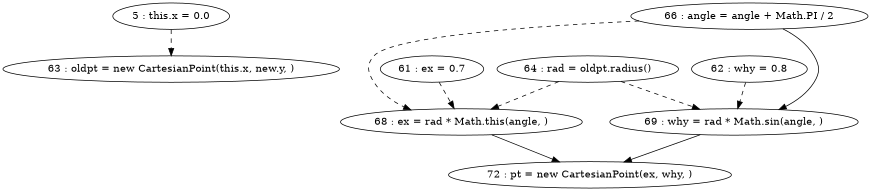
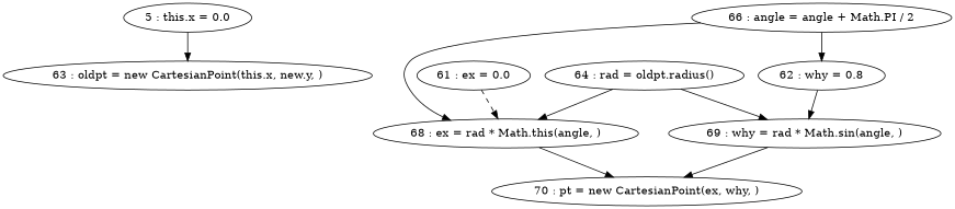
  digraph {
    n1 [label="63 : oldpt = new CartesianPoint(this.x, new.y, )"]
    "5 : this.x = 0.0"
    n3 [label="68 : ex = rad * Math.this(angle, )"]
-   "61 : ex = 0.0" [label="61 : ex = 0.7"]
-   "70 : pt = new CartesianPoint(ex, why, )" [label="72 : pt = new CartesianPoint(ex, why, )"]
+   "61 : ex = 0.0"
+   "70 : pt = new CartesianPoint(ex, why, )"
    n6 [label="62 : why = 0.8"]
    "69 : why = rad * Math.sin(angle, )"
    "64 : rad = oldpt.radius()"
    "66 : angle = angle + Math.PI / 2"
-   "5 : this.x = 0.0" -> n1 [style=dashed]
+   "5 : this.x = 0.0" -> n1
    n3 -> "70 : pt = new CartesianPoint(ex, why, )"
    "61 : ex = 0.0" -> n3 [style=dashed]
-   n6 -> "69 : why = rad * Math.sin(angle, )" [style=dashed]
+   n6 -> "69 : why = rad * Math.sin(angle, )" [style=solid]
    "69 : why = rad * Math.sin(angle, )" -> "70 : pt = new CartesianPoint(ex, why, )"
-   "64 : rad = oldpt.radius()" -> n3 [style=dashed]
-   "64 : rad = oldpt.radius()" -> "69 : why = rad * Math.sin(angle, )" [style=dashed]
-   "66 : angle = angle + Math.PI / 2" -> n3 [style=dashed]
-   "66 : angle = angle + Math.PI / 2" -> "69 : why = rad * Math.sin(angle, )"
+   "64 : rad = oldpt.radius()" -> n3
+   "64 : rad = oldpt.radius()" -> "69 : why = rad * Math.sin(angle, )"
+   "66 : angle = angle + Math.PI / 2" -> n3
+   "66 : angle = angle + Math.PI / 2" -> n6
  }
